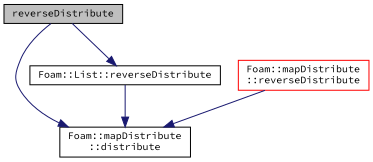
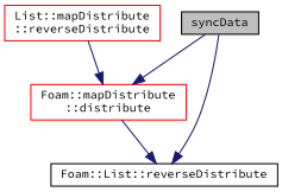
  digraph {
    fontname="Source Code Pro"
    rankdir=TB
    node [color=black fontname="Source Code Pro" fontsize=10 shape=record]
    edge [color=midnightblue fontname="Source Code Pro" fontsize=10 labelfontname=FreeSans labelfontsize=10 style=solid]
-   n1 [fillcolor=grey75 fontcolor=black height=0.2 label=reverseDistribute style=filled width=0.4]
-   n2 [height=0.2 label="Foam::mapDistribute\l::distribute" width=0.4]
+   n1 [fillcolor=grey75 fontcolor=black height=0.2 label=syncData style=filled width=0.4]
+   n2 [color=red height=0.2 label="Foam::mapDistribute\l::distribute" width=0.4]
    n3 [height=0.2 label="Foam::List::reverseDistribute" width=0.4]
-   n4 [color=red height=0.2 label="Foam::mapDistribute\l::reverseDistribute" width=0.4]
+   n4 [color=red height=0.2 label="List::mapDistribute\l::reverseDistribute" width=0.4]
    n1 -> n2
    n1 -> n3
-   n3 -> n2
+   n2 -> n3
    n4 -> n2
  }
